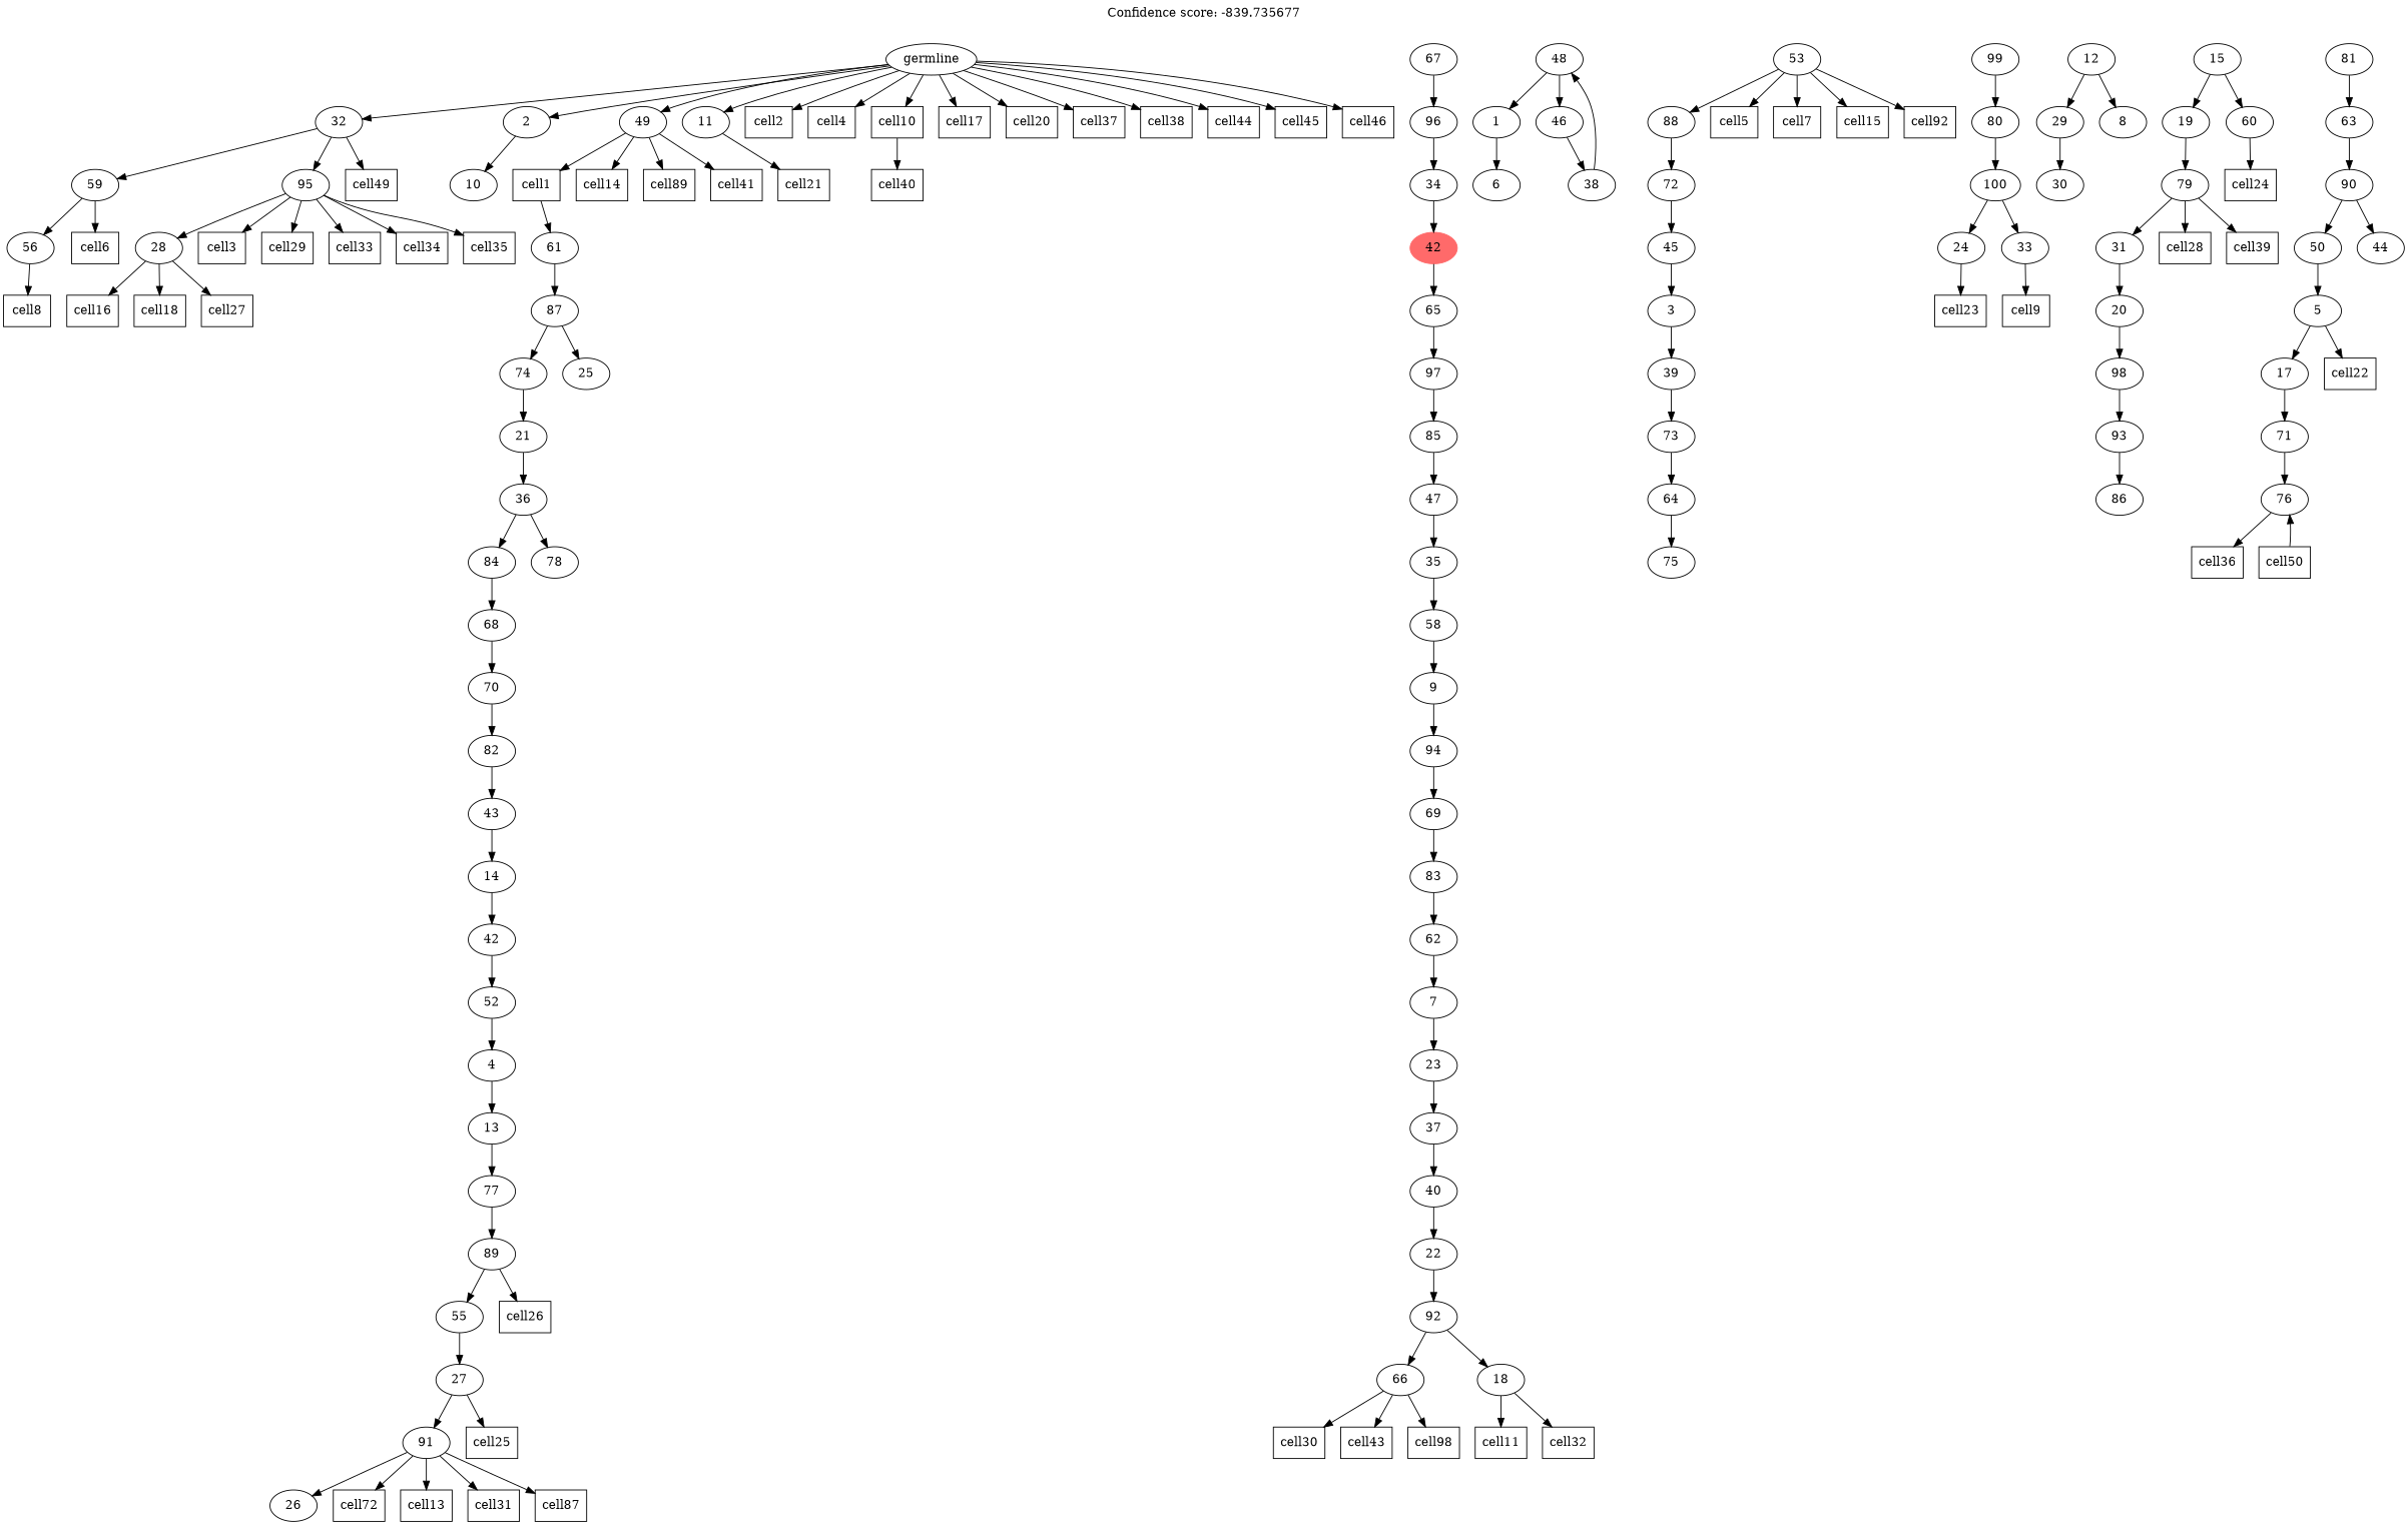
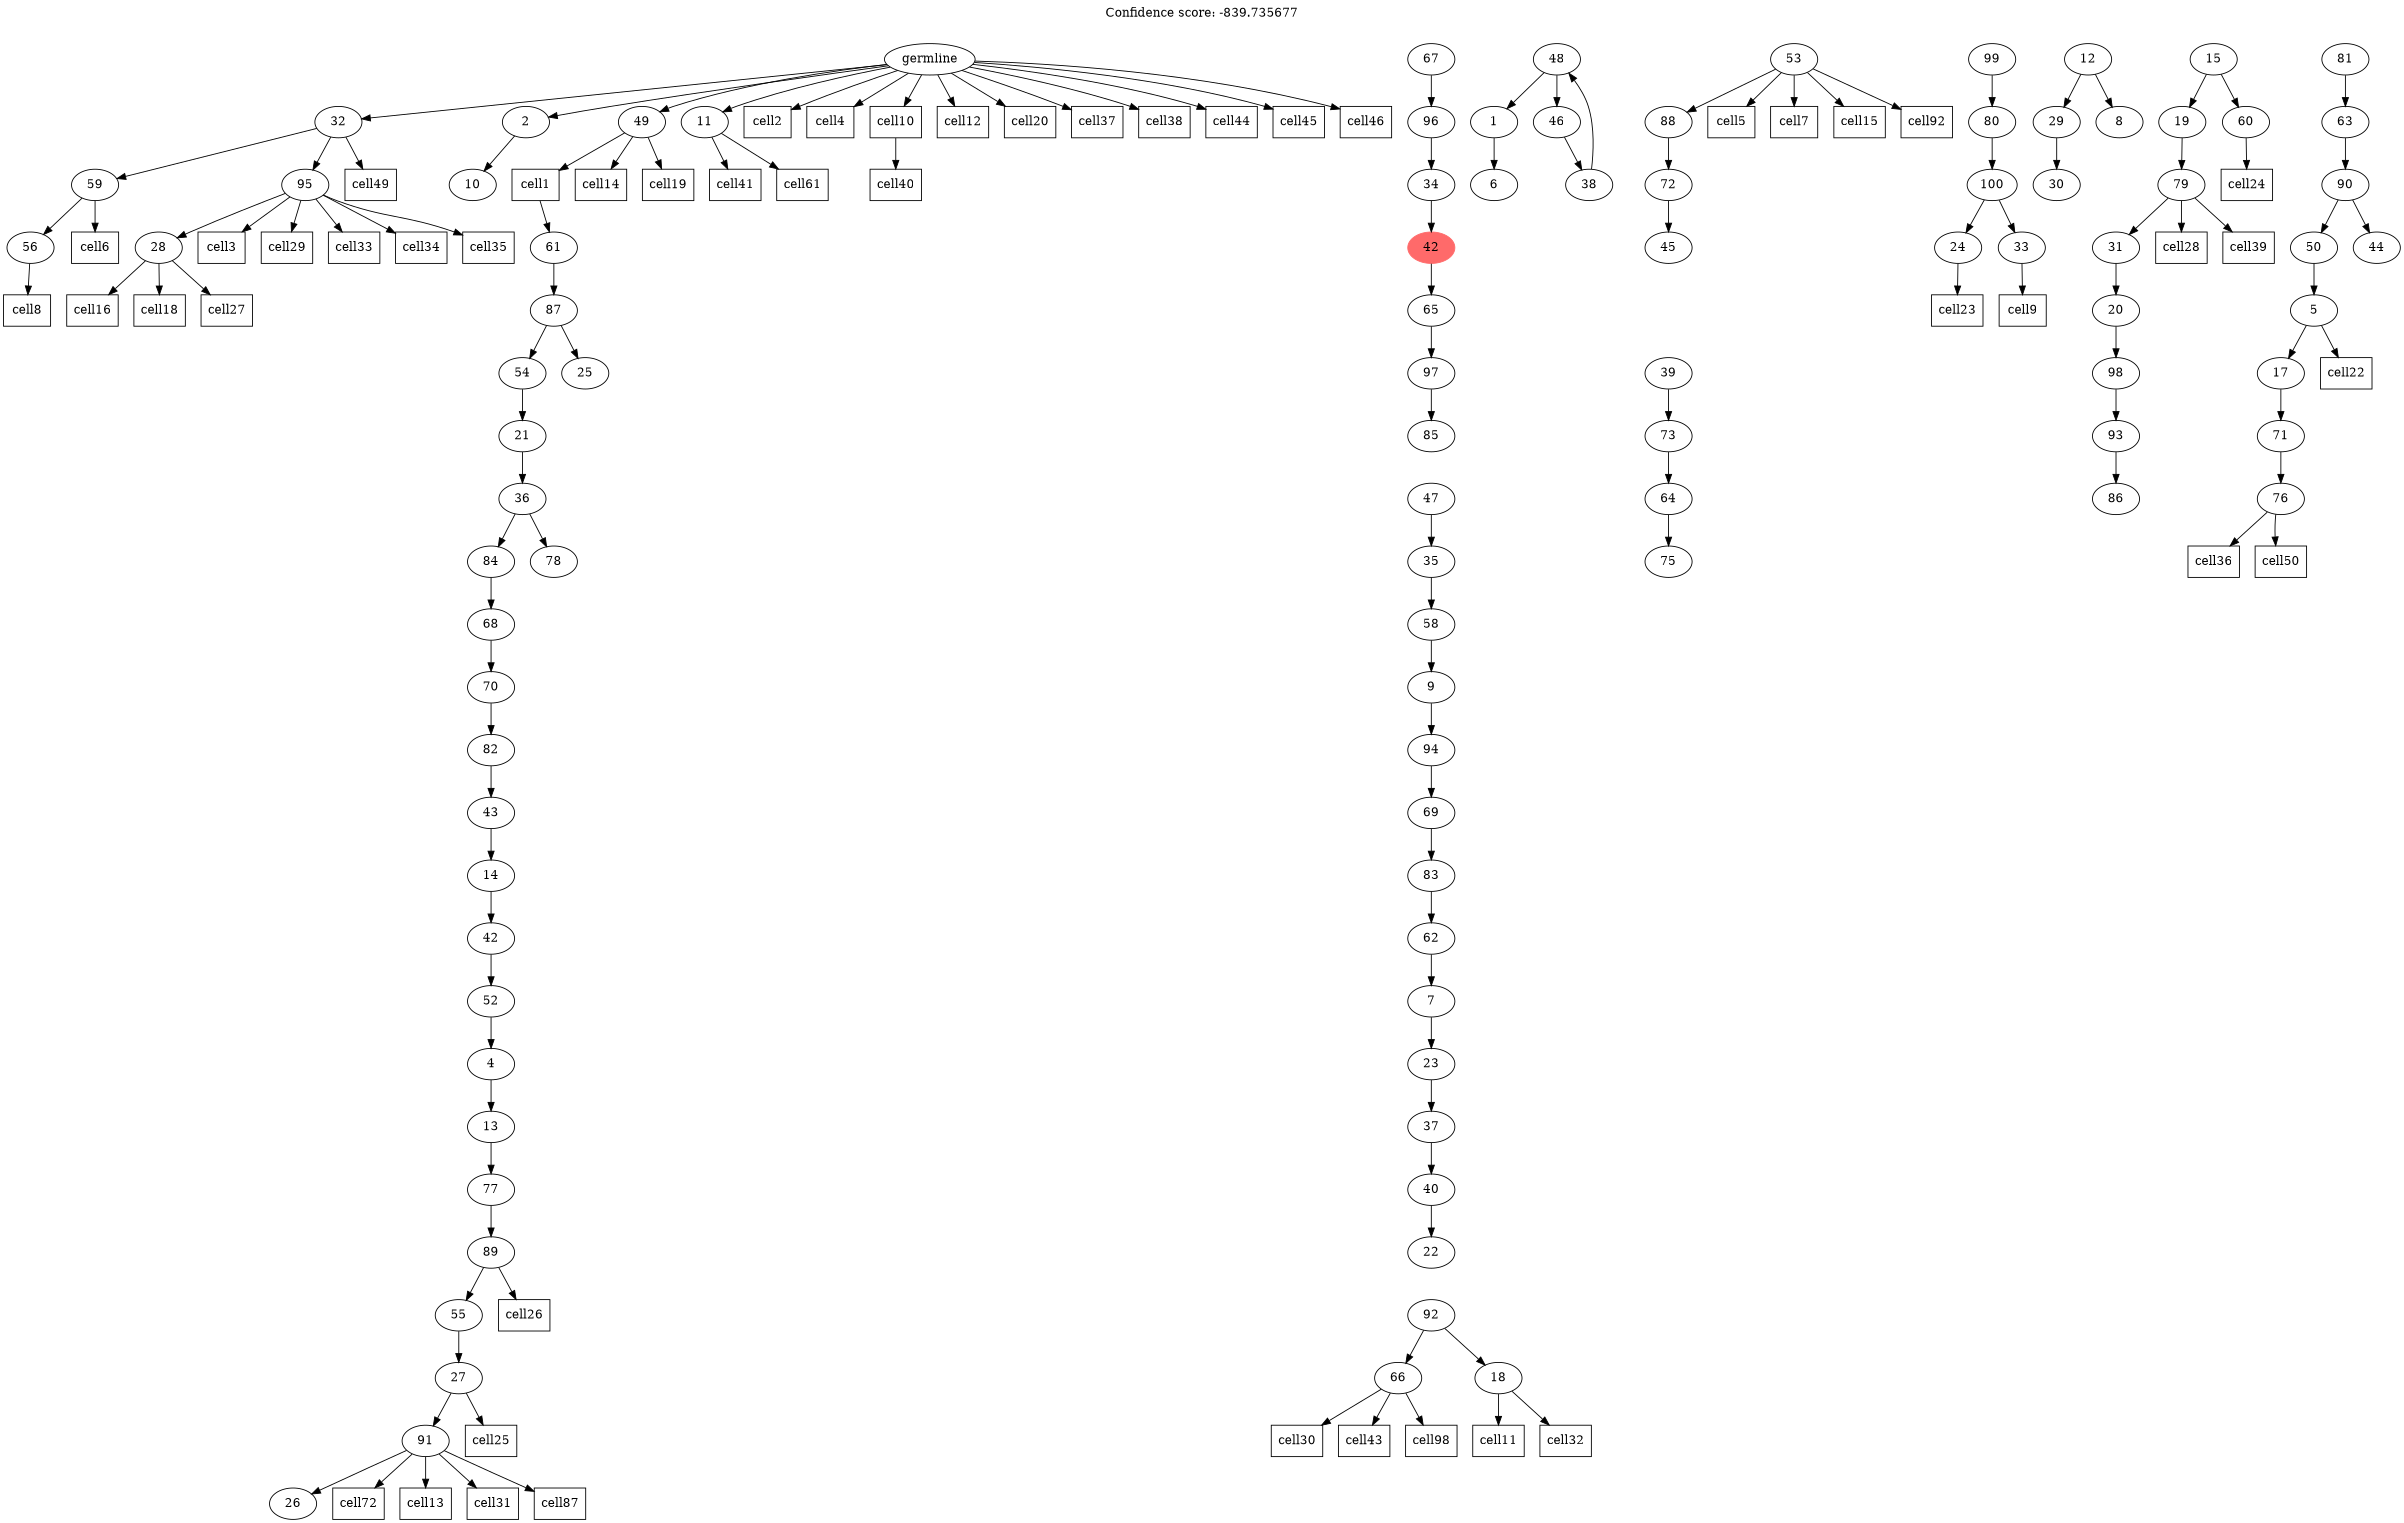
  digraph {
    label="Confidence score: -839.735677"
    labelloc=t
    n1 [label=59]
    n2 [label=56]
    cell6 [shape=box]
    cell8 [shape=box]
    n5 [label=95]
    n6 [label=28]
    cell3 [shape=box]
    cell29 [shape=box]
    cell33 [shape=box]
    cell34 [shape=box]
    cell35 [shape=box]
    cell16 [shape=box]
    cell18 [shape=box]
    cell27 [shape=box]
    n15 [label=32]
    cell49 [shape=box]
    n17 [label=92]
    n18 [label=66]
    n19 [label=18]
    cell30 [shape=box]
    cell43 [shape=box]
    n22 [label=cell98 shape=box]
    cell11 [shape=box]
    cell32 [shape=box]
    n25 [label=22]
    n26 [label=40]
    n27 [label=37]
    n28 [label=23]
    n29 [label=7]
    n30 [label=62]
    n31 [label=83]
    n32 [label=69]
    n33 [label=94]
    n34 [label=9]
    n35 [label=58]
    n36 [label=35]
    n37 [label=47]
    n38 [label=85]
    n39 [label=97]
    n40 [label=65]
    n41 [color=indianred1 label=42 style=filled]
    n42 [label=34]
    n43 [label=96]
    n44 [label=67]
    n45 [label=6]
    n46 [label=1]
    n47 [label=48]
    n48 [label=46]
    n49 [label=38]
    n50 [label=75]
    n51 [label=64]
    n52 [label=73]
    n53 [label=39]
-   n54 [label=3]
    n55 [label=45]
    n56 [label=72]
    n57 [label=88]
    n58 [label=53]
    cell5 [shape=box]
    cell7 [shape=box]
    cell15 [shape=box]
    n62 [label=cell92 shape=box]
    n63 [label=24]
    cell23 [shape=box]
    n65 [label=100]
    n66 [label=33]
    cell9 [shape=box]
    n68 [label=80]
    n69 [label=99]
    n70 [label=30]
    n71 [label=29]
    n72 [label=12]
    n73 [label=8]
    n74 [label=86]
    n75 [label=93]
    n76 [label=98]
    n77 [label=20]
    n78 [label=31]
    n79 [label=79]
    cell28 [shape=box]
    cell39 [shape=box]
    n82 [label=19]
    n83 [label=15]
    n84 [label=60]
    cell24 [shape=box]
    n86 [label=76]
    cell36 [shape=box]
    cell50 [shape=box]
    n89 [label=71]
    n90 [label=17]
    n91 [label=5]
    cell22 [shape=box]
    n93 [label=50]
    n94 [label=90]
    n95 [label=44]
    n96 [label=63]
    n97 [label=81]
    n98 [label=91]
    n99 [label=26]
    n100 [label=cell72 shape=box]
    cell13 [shape=box]
    cell31 [shape=box]
    n103 [label=cell87 shape=box]
    n104 [label=27]
    cell25 [shape=box]
    n106 [label=55]
    n107 [label=89]
    cell26 [shape=box]
    n109 [label=77]
    n110 [label=13]
    n111 [label=4]
    n112 [label=52]
    n113 [label=42]
    n114 [label=14]
    n115 [label=43]
    n116 [label=82]
    n117 [label=70]
    n118 [label=68]
    n119 [label=84]
    n120 [label=36]
    n121 [label=78]
    n122 [label=21]
-   n123 [label=74]
+   n123 [label=54]
    n124 [label=87]
    n125 [label=25]
    n126 [label=61]
    n127 [label=10]
    n128 [label=2]
    n129 [label=germline]
    n130 [label=49]
    n131 [label=11]
    cell2 [shape=box]
    cell4 [shape=box]
    cell10 [shape=box]
-   cell17 [shape=box]
+   cell17 [shape=box label=cell12]
    cell20 [shape=box]
    cell37 [shape=box]
    cell38 [shape=box]
    cell44 [shape=box]
    cell45 [shape=box]
    cell46 [shape=box]
    cell1 [shape=box]
    cell14 [shape=box]
-   cell19 [shape=box label=cell89]
+   cell19 [shape=box]
    cell41 [shape=box]
-   cell21 [shape=box]
+   cell21 [shape=box label=cell61]
    cell40 [shape=box]
    n1 -> n2
    n1 -> cell6
    n2 -> cell8
    n5 -> n6
    n5 -> cell3
    n5 -> cell29
    n5 -> cell33
    n5 -> cell34
    n5 -> cell35
    n6 -> cell16
    n6 -> cell18
    n6 -> cell27
    n15 -> n1
    n15 -> n5
    n15 -> cell49
    n17 -> n18
    n17 -> n19
    n18 -> cell30
    n18 -> cell43
    n18 -> n22
    n19 -> cell11
    n19 -> cell32
-   n25 -> n17
    n26 -> n25
    n27 -> n26
    n28 -> n27
    n29 -> n28
    n30 -> n29
    n31 -> n30
    n32 -> n31
    n33 -> n32
    n34 -> n33
    n35 -> n34
    n36 -> n35
    n37 -> n36
-   n38 -> n37
    n39 -> n38
    n40 -> n39
    n41 -> n40
    n42 -> n41
    n43 -> n42
    n44 -> n43
    n46 -> n45
    n47 -> n46
    n47 -> n48
    n48 -> n49
    n49 -> n47
    n51 -> n50
    n52 -> n51
    n53 -> n52
-   n54 -> n53
-   n55 -> n54
    n56 -> n55
    n57 -> n56
    n58 -> n57
    n58 -> cell5
    n58 -> cell7
    n58 -> cell15
    n58 -> n62
    n63 -> cell23
    n65 -> n63
    n65 -> n66
    n66 -> cell9
    n68 -> n65
    n69 -> n68
    n71 -> n70
    n72 -> n71
    n72 -> n73
    n75 -> n74
    n76 -> n75
    n77 -> n76
    n78 -> n77
    n79 -> n78
    n79 -> cell28
    n79 -> cell39
    n82 -> n79
    n83 -> n82
    n83 -> n84
    n84 -> cell24
    n86 -> cell36
-   cell50 -> n86
+   n86 -> cell50
    n89 -> n86
    n90 -> n89
    n91 -> n90
    n91 -> cell22
    n93 -> n91
    n94 -> n93
    n94 -> n95
    n96 -> n94
    n97 -> n96
    n98 -> n99
    n98 -> n100
    n98 -> cell13
    n98 -> cell31
    n98 -> n103
    n104 -> n98
    n104 -> cell25
    n106 -> n104
    n107 -> n106
    n107 -> cell26
    n109 -> n107
    n110 -> n109
    n111 -> n110
    n112 -> n111
    n113 -> n112
    n114 -> n113
    n115 -> n114
    n116 -> n115
    n117 -> n116
    n118 -> n117
    n119 -> n118
    n120 -> n119
    n120 -> n121
    n122 -> n120
    n123 -> n122
    n124 -> n123
    n124 -> n125
    n126 -> n124
    n128 -> n127
    n129 -> n15
    n129 -> n128
    n129 -> n130
    n129 -> n131
    n129 -> cell2
    n129 -> cell4
    n129 -> cell10
    n129 -> cell17
    n129 -> cell20
    n129 -> cell37
    n129 -> cell38
    n129 -> cell44
    n129 -> cell45
    n129 -> cell46
    n130 -> cell1
    n130 -> cell14
    n130 -> cell19
-   n130 -> cell41
+   n131 -> cell41
    n131 -> cell21
    cell10 -> cell40
    cell1 -> n126
  }
